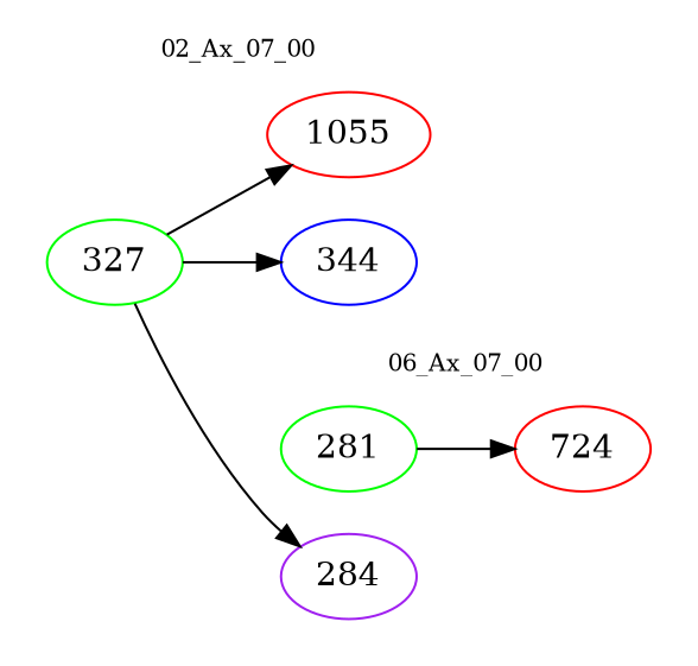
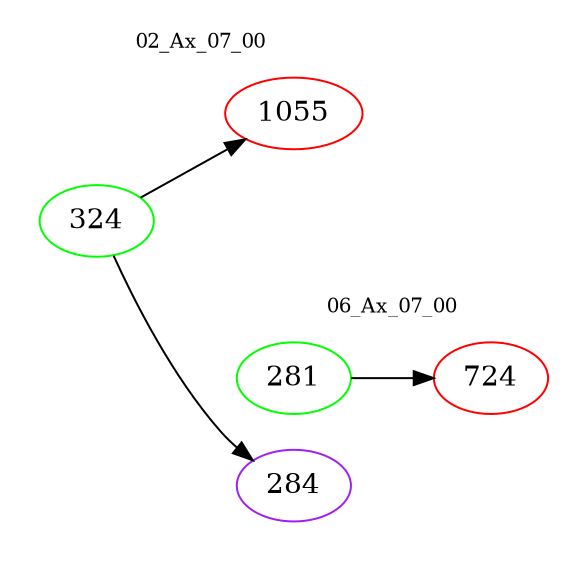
  digraph {
    rankdir=LR
    node [color=green]
    edge [color=black]
-   n1 [label=327]
-   n2 [color=blue label=344]
+   n1 [label=324]
    n3 [color=red label=1055]
    n4 [label=281]
    n5 [color=red label=724]
    n6 [color=purple label=284]
    subgraph cluster_1 {
      color=white
      fontsize=10
      label="02_Ax_07_00"
      n1
-     n2
      n3
    }
    subgraph cluster_2 {
      color=white
      fontsize=10
      label="06_Ax_07_00"
      n4
      n5
      n6
    }
-   n1 -> n2
    n1 -> n3
    n1 -> n6
    n4 -> n5
  }
